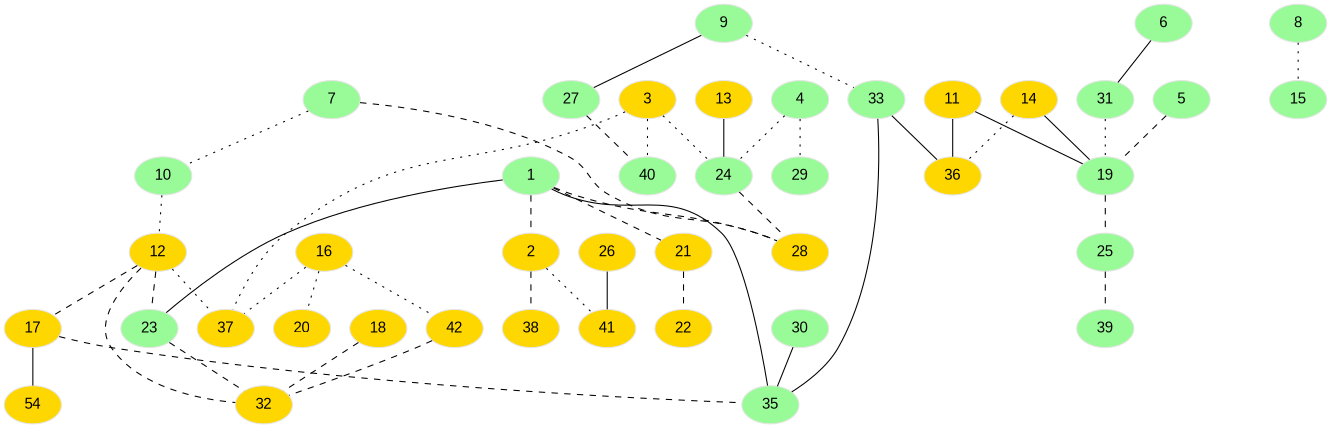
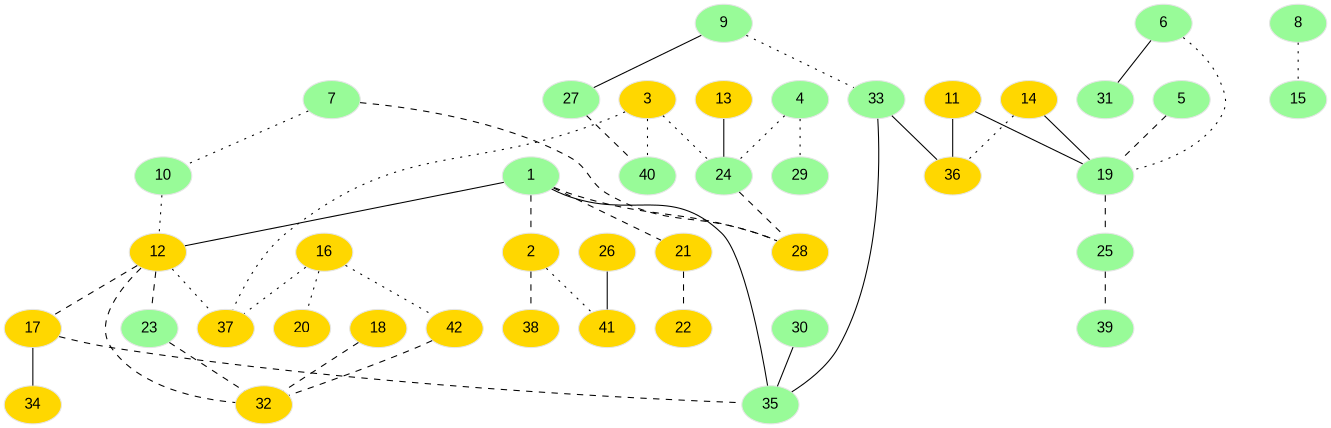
  graph {
    fontname="Liberation Sans"
    node [color=gray90 fillcolor=palegreen fontname="Liberation Sans" style=filled]
    edge [fontname="Liberation Sans" style=dashed weight=1.0]
    1
    2 [fillcolor=gold]
    12 [fillcolor=gold]
    21 [fillcolor=gold]
    28 [fillcolor=gold]
    35
    38 [fillcolor=gold]
    41 [fillcolor=gold]
    37 [fillcolor=gold]
    32 [fillcolor=gold]
    17 [fillcolor=gold]
    23
    22 [fillcolor=gold]
    25
    39
    24
    3 [fillcolor=gold]
    40
    4
    29
    5
    19
    6
    31
    7
    10
    8
    15
    9
    27
    33
    36 [fillcolor=gold]
    11 [fillcolor=gold]
-   34 [fillcolor=gold label=54]
+   34 [fillcolor=gold]
    13 [fillcolor=gold]
    14 [fillcolor=gold]
    16 [fillcolor=gold]
    20 [fillcolor=gold]
    42 [fillcolor=gold]
    18 [fillcolor=gold]
    26 [fillcolor=gold]
    30
    1 -- 2
-   1 -- 23 [style=solid]
+   1 -- 12 [style=solid]
    1 -- 21
    1 -- 28
    1 -- 35 [style=solid]
    2 -- 38
    2 -- 41 [style=dotted]
    12 -- 37 [style=dotted]
    12 -- 32
    12 -- 17
    12 -- 23
    21 -- 22
    17 -- 35
    17 -- 34 [style=solid]
    23 -- 32
    25 -- 39 [weight=2.0]
    24 -- 28
    3 -- 37 [style=dotted]
    3 -- 24 [style=dotted]
    3 -- 40 [style=dotted]
    4 -- 24 [style=dotted]
    4 -- 29 [style=dotted]
    5 -- 19
    19 -- 25
-   31 -- 19 [style=dotted]
+   6 -- 19 [style=dotted]
    6 -- 31 [style=solid]
    7 -- 28
    7 -- 10 [style=dotted]
    10 -- 12 [style=dotted]
    8 -- 15 [style=dotted]
    9 -- 27 [style=solid]
    9 -- 33 [style=dotted]
    27 -- 40
    33 -- 35 [style=solid]
    33 -- 36 [style=solid]
    11 -- 19 [style=solid]
    11 -- 36 [style=solid]
    13 -- 24 [style=solid]
    14 -- 19 [style=solid]
    14 -- 36 [style=dotted]
    16 -- 37 [style=dotted]
    16 -- 20 [style=dotted]
    16 -- 42 [style=dotted]
    42 -- 32
    18 -- 32
    26 -- 41 [style=solid]
    30 -- 35 [style=solid]
  }
